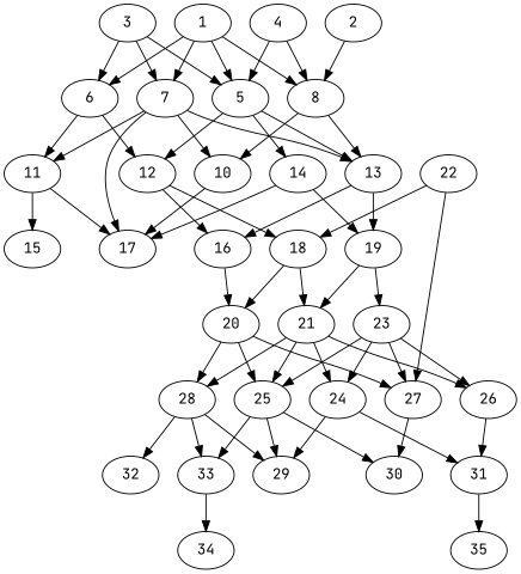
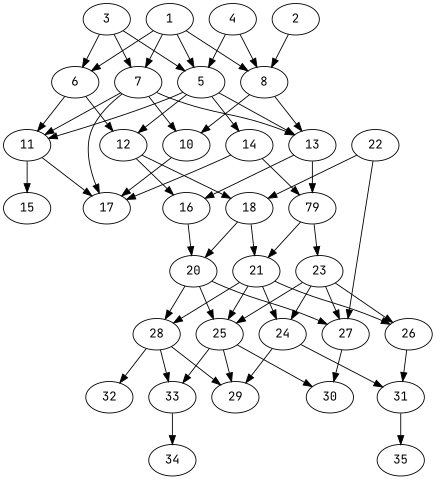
  digraph {
    fontname="JetBrains Mono"
    node [alpha=0.19 fontname="JetBrains Mono"]
    edge [fontname="JetBrains Mono"]
    1 [alpha=0.16 expect_size=34076672]
    5 [alpha=0.14 expect_size=31281152]
    6 [alpha=0.03 expect_size=6695936]
    7 [alpha=0.17 expect_size=21148672]
    8 [alpha=0.05 expect_size=45643776]
    11 [expect_size=6589440]
    12 [alpha=0.00 expect_size=44588032]
    13 [alpha=0.07 expect_size=33320960]
    14 [alpha=0.05 expect_size=31362048]
    10 [alpha=0.02 expect_size=47790080]
    17 [alpha=0.06 expect_size=14100480]
    15 [expect_size=20244480]
    16 [alpha=0.15 expect_size=6421504]
    18 [alpha=0.20 expect_size=7631872]
-   19 [alpha=0.13 expect_size=18322432]
+   19 [alpha=0.13 expect_size=18322432 label=79]
    2 [alpha=0.15 expect_size=14845952]
    3 [expect_size=17928192]
    4 [alpha=0.15 expect_size=47845376]
    20 [alpha=0.02 expect_size=24479744]
    21 [alpha=0.03 expect_size=30374912]
    23 [expect_size=29049856]
    25 [alpha=0.08 expect_size=11313152]
    27 [alpha=0.16 expect_size=44774400]
    28 [alpha=0.00 expect_size=11403264]
    24 [alpha=0.08 expect_size=45647872]
    26 [alpha=0.09 expect_size=8768512]
    22 [alpha=0.09 expect_size=28880896]
    29 [alpha=0.00 expect_size=11148288]
    30 [alpha=0.18 expect_size=41273344]
    33 [alpha=0.20 expect_size=26351616]
    32 [alpha=0.13 expect_size=6063104]
    31 [alpha=0.17 expect_size=45696000]
    34 [alpha=0.18 expect_size=24875008]
    35 [alpha=0.03 expect_size=44236800]
    1 -> 5
    1 -> 6
    1 -> 7
    1 -> 8
+   5 -> 11
    5 -> 12
    5 -> 13
    5 -> 14
    6 -> 11
    6 -> 12
    7 -> 11
    7 -> 13
    7 -> 10
    7 -> 17
    8 -> 13
    8 -> 10
    11 -> 17
    11 -> 15
    12 -> 16
    12 -> 18
    13 -> 16
    13 -> 19
    14 -> 17
    14 -> 19
    10 -> 17
    16 -> 20
    18 -> 20
    18 -> 21
    19 -> 21
    19 -> 23
    2 -> 8
    3 -> 5
    3 -> 6
    3 -> 7
    4 -> 5
    4 -> 8
    20 -> 25
    20 -> 27
    20 -> 28
    21 -> 25
    21 -> 28
    21 -> 24
    21 -> 26
    23 -> 25
    23 -> 27
    23 -> 24
    23 -> 26
    25 -> 29
    25 -> 30
    25 -> 33
    27 -> 30
    28 -> 29
    28 -> 33
    28 -> 32
    24 -> 29
    24 -> 31
    26 -> 31
    22 -> 18
    22 -> 27
    33 -> 34
    31 -> 35
  }
